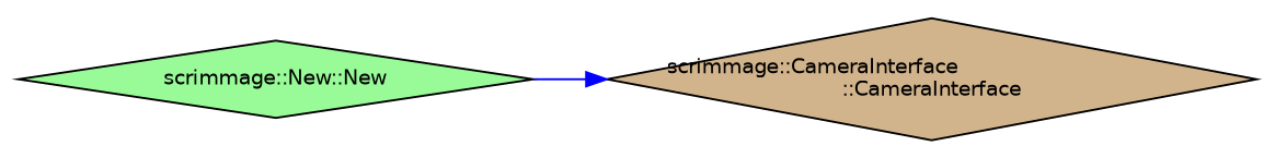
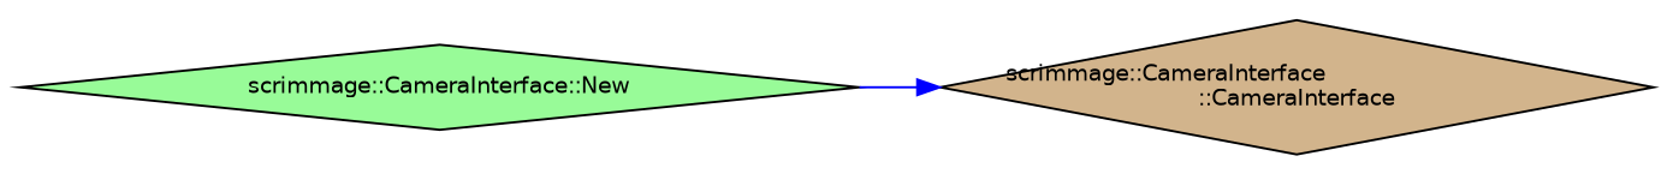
  digraph {
    rankdir=RL
    node [color=black fontname=Helvetica fontsize=10 shape=diamond style=filled]
    n1 [fillcolor=tan fontcolor=black height=0.2 label="scrimmage::CameraInterface\l::CameraInterface" width=0.4]
-   n2 [fillcolor=palegreen height=0.2 label="scrimmage::New::New" width=0.4]
+   n2 [fillcolor=palegreen height=0.2 label="scrimmage::CameraInterface::New" width=0.4]
    n1 -> n2 [color=blue dir=back fontname=Helvetica fontsize=10 labelfontname=Helvetica labelfontsize=10 style=solid]
  }
